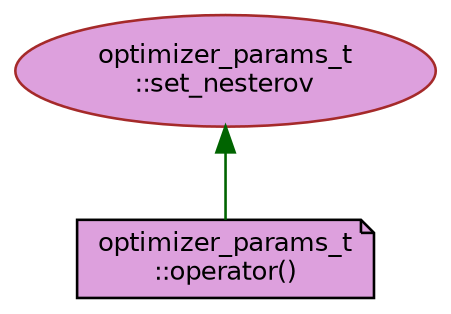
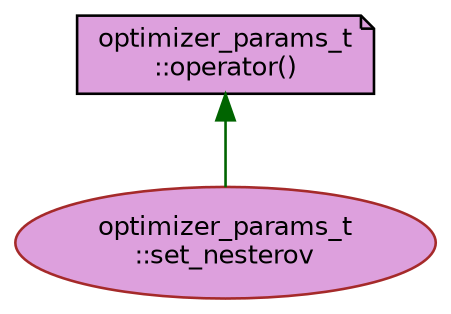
  digraph {
    rankdir=TB
    node [fillcolor=plum fontname=Helvetica fontsize=10 style=filled]
    n1 [color=brown fontcolor=black height=0.2 label="optimizer_params_t\l::set_nesterov" shape=ellipse width=0.4]
    n2 [color=black height=0.2 label="optimizer_params_t\l::operator()" shape=note width=0.4]
-   n1 -> n2 [color=darkgreen dir=back fontname=Helvetica fontsize=10 labelfontname=Helvetica labelfontsize=10 style=solid]
+   n2 -> n1 [color=darkgreen dir=back fontname=Helvetica fontsize=10 labelfontname=Helvetica labelfontsize=10 style=solid]
  }
